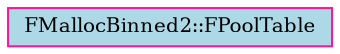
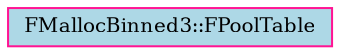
  digraph {
    rankdir=LR
    fontname="DejaVu Serif"
-   n1 [color=deeppink fillcolor=lightblue fontname="DejaVu Serif" fontsize=10 height=0.2 label="FMallocBinned2::FPoolTable" shape=box style=filled width=0.4]
+   n1 [color=deeppink fillcolor=lightblue fontname="DejaVu Serif" fontsize=10 height=0.2 label="FMallocBinned3::FPoolTable" shape=box style=filled width=0.4]
  }
